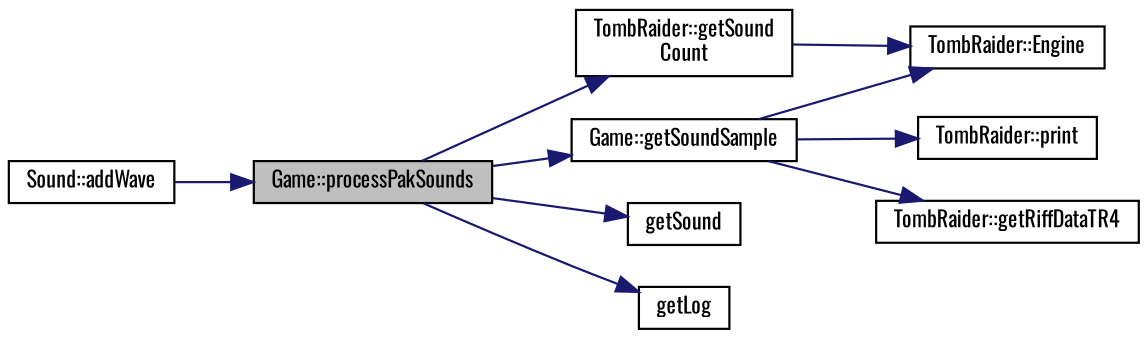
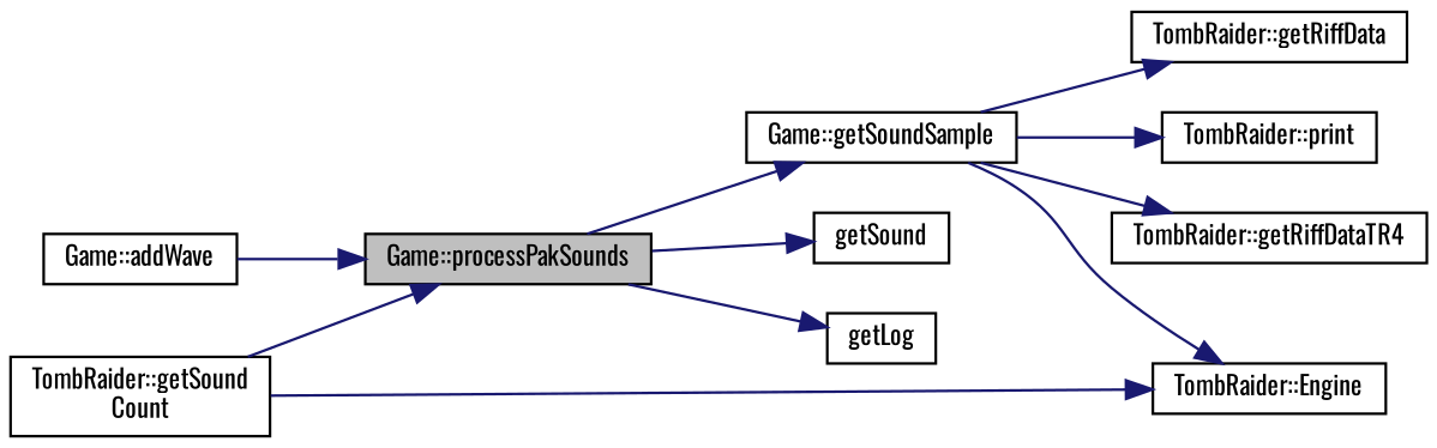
  digraph {
    fontname=Oswald
    rankdir=LR
    node [color=black fillcolor=white fontname=Oswald fontsize=10 shape=record style=filled]
    edge [color=midnightblue fontname=Oswald fontsize=10 labelfontname=Helvetica labelfontsize=10 style=solid]
    n1 [fillcolor=grey75 fontcolor=black height=0.2 label="Game::processPakSounds" width=0.4]
    n2 [height=0.2 label="TombRaider::getSound\lCount" width=0.4]
    n3 [height=0.2 label="Game::getSoundSample" width=0.4]
    n4 [height=0.2 label=getSound width=0.4]
    n5 [height=0.2 label=getLog width=0.4]
    n6 [height=0.2 label="TombRaider::Engine" width=0.4]
+   n7 [height=0.2 label="TombRaider::getRiffData" width=0.4]
    n8 [height=0.2 label="TombRaider::print" width=0.4]
    n9 [height=0.2 label="TombRaider::getRiffDataTR4" width=0.4]
-   n10 [height=0.2 label="Sound::addWave" width=0.4]
-   n1 -> n2
+   n10 [height=0.2 label="Game::addWave" width=0.4]
+   n2 -> n1
    n1 -> n3
    n1 -> n4
    n1 -> n5
    n2 -> n6
    n3 -> n6
+   n3 -> n7
    n3 -> n8
    n3 -> n9
    n10 -> n1
  }
